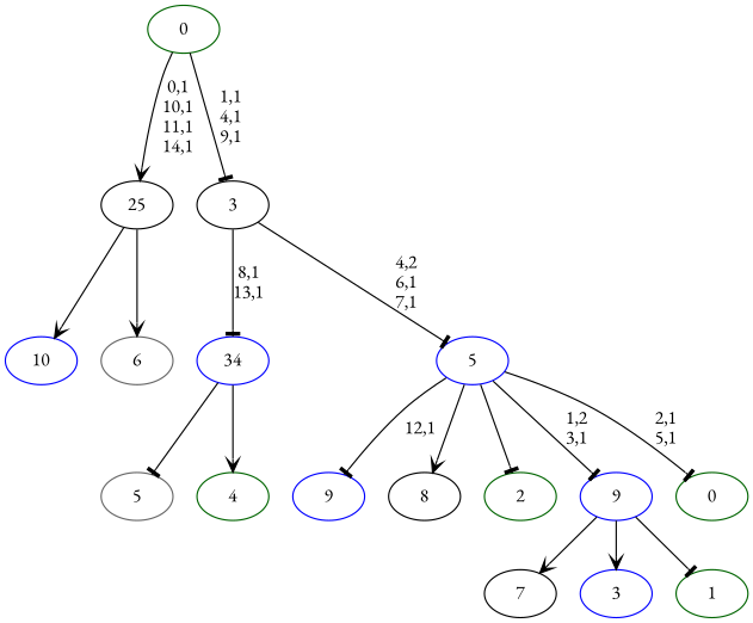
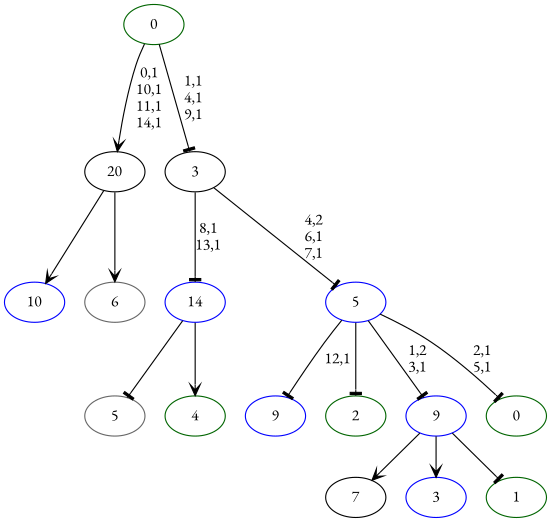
  digraph {
    fontname="EB Garamond"
    node [color=blue fontname="EB Garamond"]
    edge [arrowhead=tee fontname="EB Garamond"]
    n1 [label=10]
    n2 [label=9]
-   n3 [color=black label=8]
    n4 [color=black label=7]
    n5 [color=gray40 label=6]
-   20 [color=black label=25]
+   20 [color=black]
    n7 [color=gray40 label=5]
    n8 [color=darkgreen label=4]
-   14 [label=34]
+   14
    n10 [label=3]
    n11 [color=darkgreen label=2]
    n12 [color=darkgreen label=1]
    9
    n14 [color=darkgreen label=0]
    5
    3 [color=black]
    0 [color=darkgreen]
    20 -> n1 [arrowhead=vee]
    20 -> n5 [arrowhead=vee]
    14 -> n7
    14 -> n8 [arrowhead=vee]
    9 -> n4 [arrowhead=vee]
    9 -> n10 [arrowhead=vee]
    9 -> n12
    5 -> n2 [label="12,1"]
-   5 -> n3 [arrowhead=vee]
    5 -> n11
    5 -> 9 [label="1,2\n3,1"]
    5 -> n14 [label="2,1\n5,1"]
    3 -> 14 [label="8,1\n13,1"]
    3 -> 5 [label="4,2\n6,1\n7,1"]
    0 -> 20 [arrowhead=vee label="0,1\n10,1\n11,1\n14,1"]
    0 -> 3 [label="1,1\n4,1\n9,1"]
  }
